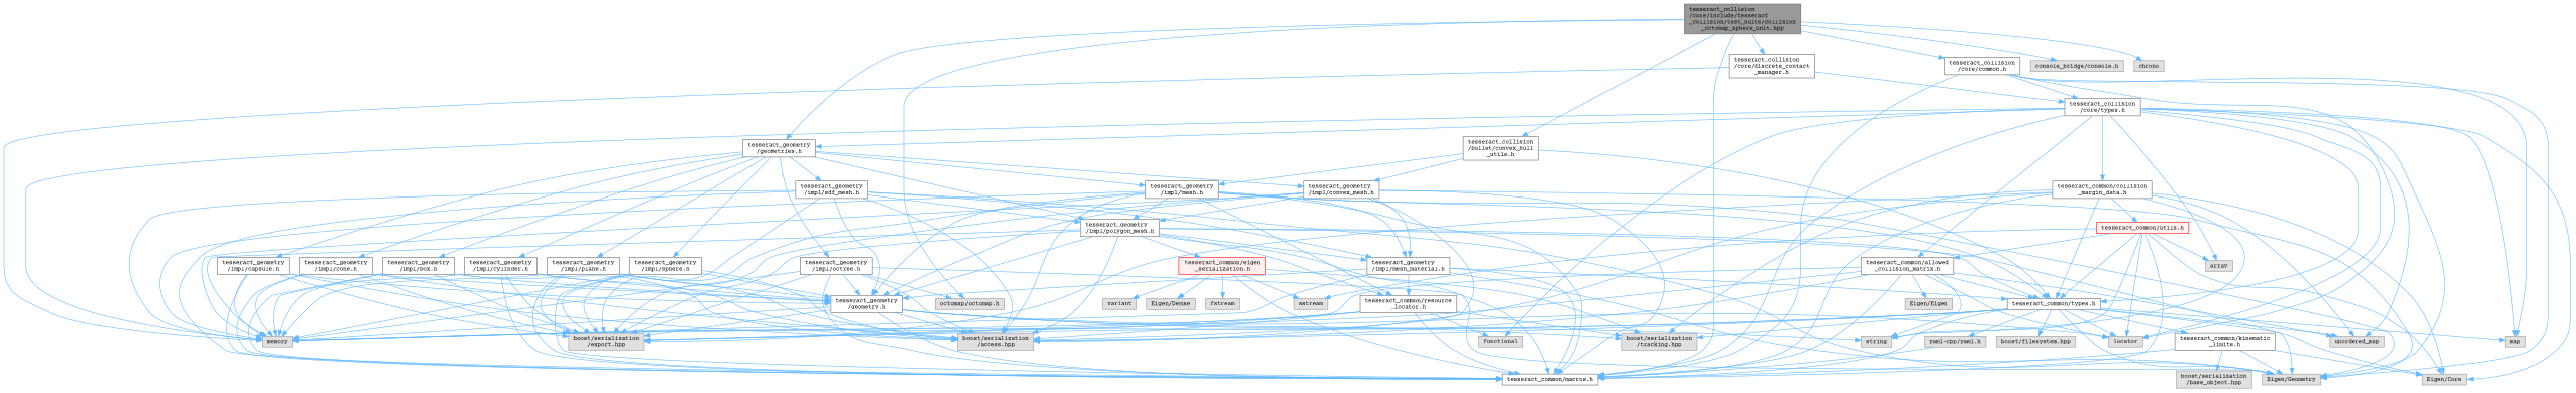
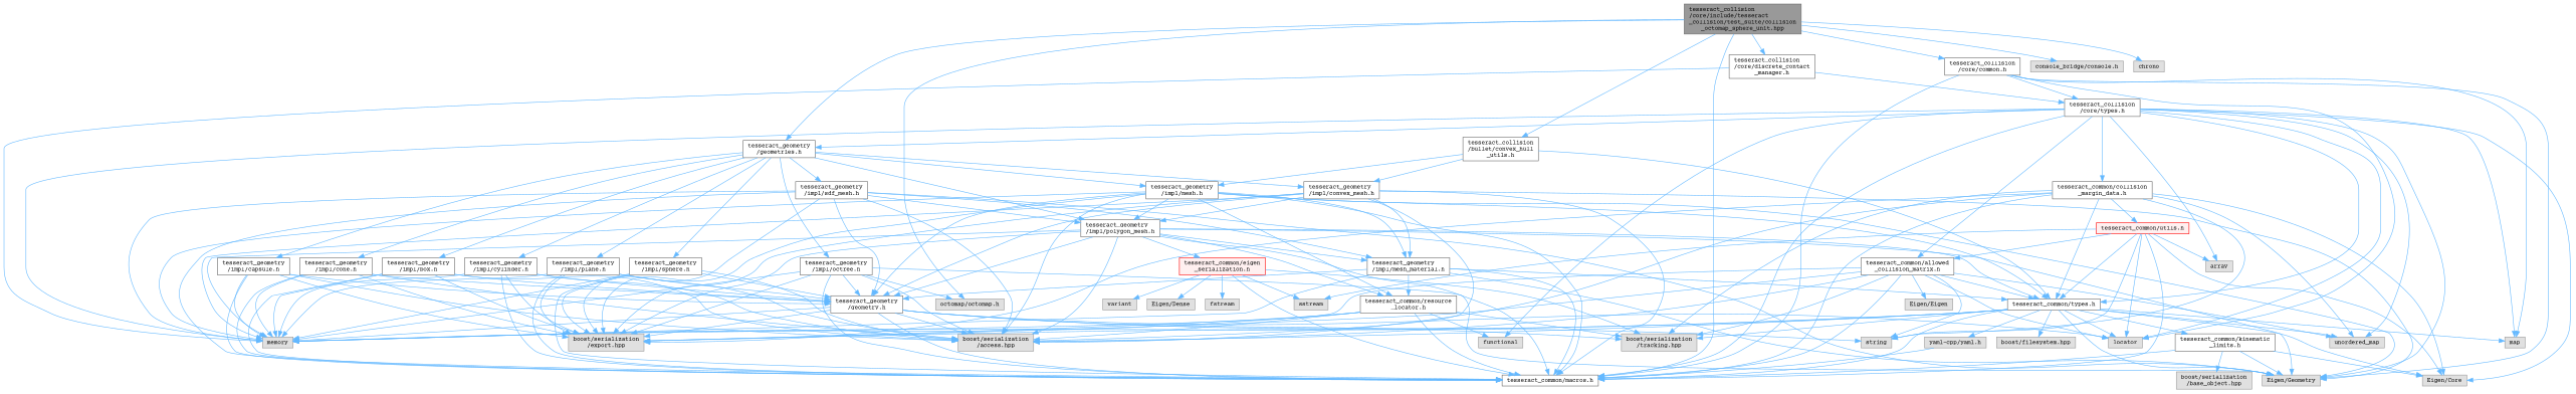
  digraph {
    fontname="Courier Prime"
    node [color=grey40 fillcolor=white fontname="Courier Prime" fontsize=10 shape=box style=filled]
    edge [color=steelblue1 fontname="Courier Prime" fontsize=10 labelfontname=Helvetica labelfontsize=10 style=solid]
    n1 [color=gray40 fillcolor=grey60 fontcolor=black height=0.2 label="tesseract_collision\l/core/include/tesseract\l_collision/test_suite/collision\l_octomap_sphere_unit.hpp" width=0.4]
    n2 [height=0.2 label="tesseract_common/macros.h" width=0.4]
    n3 [color=grey60 fillcolor="#E0E0E0" height=0.2 label="octomap/octomap.h" width=0.4]
    n4 [color=grey60 fillcolor="#E0E0E0" height=0.2 label="console_bridge/console.h" width=0.4]
    n5 [color=grey60 fillcolor="#E0E0E0" height=0.2 label=chrono width=0.4]
    n6 [height=0.2 label="tesseract_collision\l/bullet/convex_hull\l_utils.h" width=0.4]
    n7 [height=0.2 label="tesseract_collision\l/core/discrete_contact\l_manager.h" width=0.4]
    n8 [height=0.2 label="tesseract_geometry\l/geometries.h" width=0.4]
    n9 [height=0.2 label="tesseract_collision\l/core/common.h" width=0.4]
    n10 [height=0.2 label="tesseract_common/types.h" width=0.4]
    n11 [height=0.2 label="tesseract_geometry\l/impl/mesh.h" width=0.4]
    n12 [height=0.2 label="tesseract_geometry\l/impl/convex_mesh.h" width=0.4]
    n13 [color=grey60 fillcolor="#E0E0E0" height=0.2 label=memory width=0.4]
    n14 [height=0.2 label="tesseract_collision\l/core/types.h" width=0.4]
    n15 [height=0.2 label="tesseract_geometry\l/impl/polygon_mesh.h" width=0.4]
    n16 [height=0.2 label="tesseract_geometry\l/impl/box.h" width=0.4]
    n17 [height=0.2 label="tesseract_geometry\l/impl/capsule.h" width=0.4]
    n18 [height=0.2 label="tesseract_geometry\l/impl/cone.h" width=0.4]
    n19 [height=0.2 label="tesseract_geometry\l/impl/cylinder.h" width=0.4]
    n20 [height=0.2 label="tesseract_geometry\l/impl/octree.h" width=0.4]
    n21 [height=0.2 label="tesseract_geometry\l/impl/plane.h" width=0.4]
    n22 [height=0.2 label="tesseract_geometry\l/impl/sdf_mesh.h" width=0.4]
    n23 [height=0.2 label="tesseract_geometry\l/impl/sphere.h" width=0.4]
    n24 [color=grey60 fillcolor="#E0E0E0" height=0.2 label="Eigen/Geometry" width=0.4]
    n25 [color=grey60 fillcolor="#E0E0E0" height=0.2 label=locator width=0.4]
    n26 [color=grey60 fillcolor="#E0E0E0" height=0.2 label=map width=0.4]
    n27 [color=grey60 fillcolor="#E0E0E0" height=0.2 label="boost/serialization\l/access.hpp" width=0.4]
    n28 [color=grey60 fillcolor="#E0E0E0" height=0.2 label="Eigen/Core" width=0.4]
    n29 [color=grey60 fillcolor="#E0E0E0" height=0.2 label=unordered_map width=0.4]
    n30 [color=grey60 fillcolor="#E0E0E0" height=0.2 label="boost/filesystem.hpp" width=0.4]
    n31 [color=grey60 fillcolor="#E0E0E0" height=0.2 label="yaml-cpp/yaml.h" width=0.4]
    n32 [height=0.2 label="tesseract_common/kinematic\l_limits.h" width=0.4]
    n33 [color=grey60 fillcolor="#E0E0E0" height=0.2 label="boost/serialization\l/export.hpp" width=0.4]
    n34 [color=grey60 fillcolor="#E0E0E0" height=0.2 label="boost/serialization\l/tracking.hpp" width=0.4]
    n35 [height=0.2 label="tesseract_common/resource\l_locator.h" width=0.4]
    n36 [height=0.2 label="tesseract_geometry\l/geometry.h" width=0.4]
    n37 [height=0.2 label="tesseract_geometry\l/impl/mesh_material.h" width=0.4]
    n38 [color=grey60 fillcolor="#E0E0E0" height=0.2 label="boost/serialization\l/base_object.hpp" width=0.4]
    n39 [color=grey60 fillcolor="#E0E0E0" height=0.2 label=functional width=0.4]
    n40 [color=grey60 fillcolor="#E0E0E0" height=0.2 label=string width=0.4]
    n41 [color=red fillcolor="#FFF0F0" height=0.2 label="tesseract_common/eigen\l_serialization.h" width=0.4]
    n42 [color=grey60 fillcolor="#E0E0E0" height=0.2 label=variant width=0.4]
    n43 [color=grey60 fillcolor="#E0E0E0" height=0.2 label="Eigen/Dense" width=0.4]
    n44 [color=grey60 fillcolor="#E0E0E0" height=0.2 label=fstream width=0.4]
    n45 [color=grey60 fillcolor="#E0E0E0" height=0.2 label=sstream width=0.4]
    n46 [color=grey60 fillcolor="#E0E0E0" height=0.2 label=array width=0.4]
    n47 [height=0.2 label="tesseract_common/collision\l_margin_data.h" width=0.4]
    n48 [height=0.2 label="tesseract_common/allowed\l_collision_matrix.h" width=0.4]
    n49 [color=red fillcolor="#FFF0F0" height=0.2 label="tesseract_common/utils.h" width=0.4]
    n50 [color=grey60 fillcolor="#E0E0E0" height=0.2 label="Eigen/Eigen" width=0.4]
    n1 -> n2
    n1 -> n3
    n1 -> n4
    n1 -> n5
    n1 -> n6
    n1 -> n7
    n1 -> n8
    n1 -> n9
    n6 -> n10
    n6 -> n11
    n6 -> n12
    n7 -> n13
    n7 -> n14
    n8 -> n11
    n8 -> n12
    n8 -> n15
    n8 -> n16
    n8 -> n17
    n8 -> n18
    n8 -> n19
    n8 -> n20
    n8 -> n21
    n8 -> n22
    n8 -> n23
    n9 -> n2
    n9 -> n14
    n9 -> n24
    n9 -> n25
    n9 -> n26
    n10 -> n2
    n10 -> n13
    n10 -> n24
    n10 -> n25
    n10 -> n26
    n10 -> n27
    n10 -> n28
    n10 -> n29
    n10 -> n30
    n10 -> n31
    n10 -> n32
    n10 -> n33
    n10 -> n34
    n11 -> n2
    n11 -> n10
    n11 -> n13
    n11 -> n15
    n11 -> n24
    n11 -> n27
    n11 -> n33
    n11 -> n35
    n11 -> n36
    n11 -> n37
    n12 -> n2
    n12 -> n13
    n12 -> n15
    n12 -> n24
    n12 -> n27
    n12 -> n33
    n12 -> n36
    n12 -> n37
    n14 -> n2
    n14 -> n8
    n14 -> n10
    n14 -> n13
    n14 -> n24
    n14 -> n25
    n14 -> n26
    n14 -> n28
    n14 -> n29
    n14 -> n39
    n14 -> n46
    n14 -> n47
    n14 -> n48
    n15 -> n2
    n15 -> n10
    n15 -> n13
    n15 -> n24
    n15 -> n27
    n15 -> n33
    n15 -> n35
    n15 -> n36
    n15 -> n37
    n15 -> n41
    n16 -> n2
    n16 -> n13
    n16 -> n27
    n16 -> n33
    n16 -> n36
    n17 -> n2
    n17 -> n13
    n17 -> n27
    n17 -> n33
    n17 -> n36
    n18 -> n2
    n18 -> n13
    n18 -> n27
    n18 -> n33
    n18 -> n36
    n19 -> n2
    n19 -> n13
    n19 -> n27
    n19 -> n33
    n19 -> n36
    n20 -> n2
    n20 -> n3
    n20 -> n13
    n20 -> n24
    n20 -> n27
    n20 -> n33
    n20 -> n36
    n21 -> n2
    n21 -> n13
    n21 -> n27
    n21 -> n33
    n21 -> n36
    n22 -> n2
    n22 -> n13
    n22 -> n15
    n22 -> n24
    n22 -> n27
    n22 -> n33
    n22 -> n36
    n22 -> n37
    n23 -> n2
    n23 -> n13
    n23 -> n27
    n23 -> n33
    n23 -> n36
    n31 -> n2
    n32 -> n2
    n32 -> n24
    n32 -> n28
    n32 -> n38
    n35 -> n2
    n35 -> n13
    n35 -> n27
    n35 -> n33
    n35 -> n34
    n35 -> n39
    n36 -> n2
    n36 -> n13
    n36 -> n25
    n36 -> n27
    n36 -> n33
    n36 -> n34
    n36 -> n40
    n37 -> n2
    n37 -> n10
    n37 -> n13
    n37 -> n24
    n37 -> n35
    n37 -> n36
    n41 -> n2
    n41 -> n34
    n41 -> n42
    n41 -> n43
    n41 -> n44
    n41 -> n45
    n47 -> n2
    n47 -> n10
    n47 -> n27
    n47 -> n28
    n47 -> n29
    n47 -> n33
    n47 -> n34
    n47 -> n40
    n47 -> n49
    n48 -> n2
    n48 -> n10
    n48 -> n13
    n48 -> n25
    n48 -> n27
    n48 -> n29
    n48 -> n33
+   n48 -> n34
    n48 -> n40
    n48 -> n50
    n49 -> n2
    n49 -> n10
    n49 -> n25
    n49 -> n28
    n49 -> n40
    n49 -> n45
    n49 -> n46
    n49 -> n48
  }
